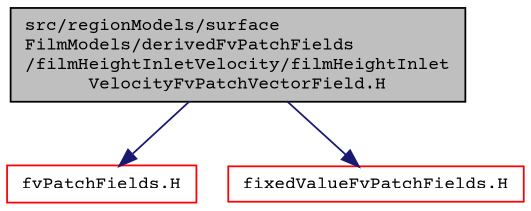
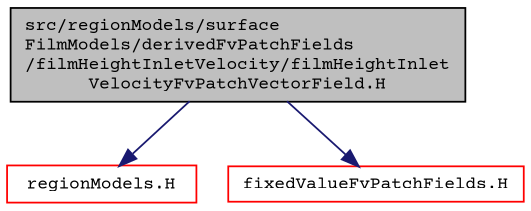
  digraph {
    fontname="Courier Prime"
    node [color=red fontname="Courier Prime" fontsize=10 shape=record]
    edge [color=midnightblue fontname="Courier Prime" fontsize=10 labelfontname=Helvetica labelfontsize=10 style=solid]
    n1 [color=black fillcolor=grey75 fontcolor=black height=0.2 label="src/regionModels/surface\lFilmModels/derivedFvPatchFields\l/filmHeightInletVelocity/filmHeightInlet\lVelocityFvPatchVectorField.H" style=filled width=0.4]
-   n2 [height=0.2 label="fvPatchFields.H" width=0.4]
+   n2 [height=0.2 label="regionModels.H" width=0.4]
    n3 [height=0.2 label="fixedValueFvPatchFields.H" width=0.4]
    n1 -> n2
    n1 -> n3
  }
